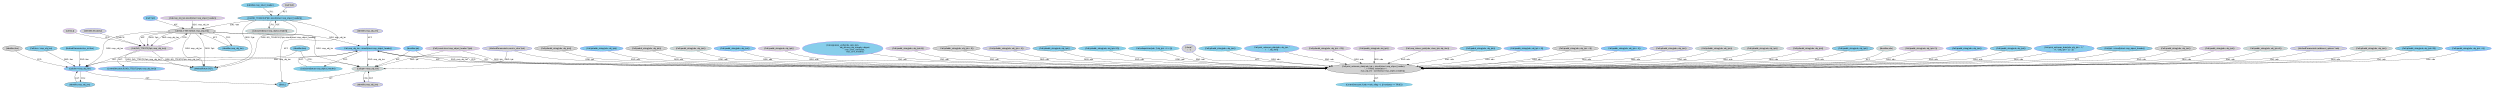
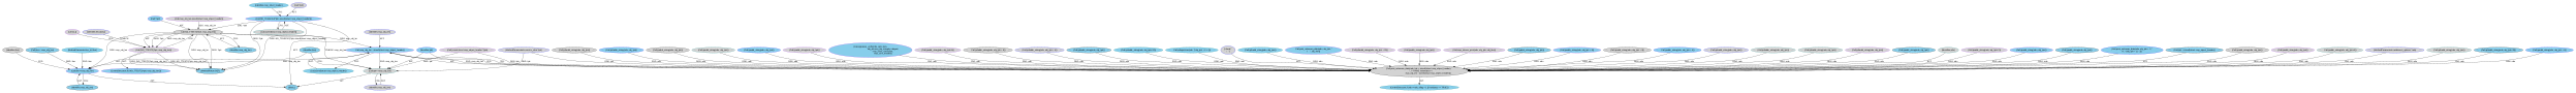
  digraph {
    fontname="Liberation Sans"
    node [color=black fillcolor=lightgrey fontname="Liberation Sans" style=filled]
    edge [fontname="Liberation Sans"]
-   n1 [fillcolor=skyblue label="(Call,ND_TCHECK2(*tptr, sizeof(struct rsvp_object_header)))"]
+   n1 [color=purple fillcolor=skyblue label="(Call,ND_TCHECK2(*tptr, sizeof(struct rsvp_object_header)))"]
    n2 [label="(Call,ND_TTEST2(*tptr, rsvp_obj_len))"]
    n3 [color=teal label="(Call,sizeof(struct rsvp_object_header))"]
    n4 [fillcolor=skyblue label="(MethodReturn,RET)"]
    n5 [fillcolor=skyblue label="(Block,)"]
    n6 [color=purple label="(Call,!ND_TTEST2(*tptr, rsvp_obj_len))"]
    n7 [color=purple fillcolor=skyblue label="(Call,rsvp_obj_len - sizeof(struct rsvp_object_header))"]
    n8 [color=teal label="(Call,tptr+=rsvp_obj_len)"]
    n9 [color=purple fillcolor=skyblue label="(Call,tlen-=rsvp_obj_len)"]
    n10 [fillcolor=skyblue label="(Identifier,rsvp_obj_len)"]
    n11 [color=purple fillcolor=skyblue label="(ControlStructure,if (!ND_TTEST2(*tptr, rsvp_obj_len)))"]
    n12 [label="(Call,print_unknown_data(ndo, tptr + sizeof(struct rsvp_object_header), \"\n\t    \", /* FIXME indentation */\n                               rsvp_obj_len - sizeof(struct rsvp_object_header)))"]
    n13 [color=teal fillcolor=skyblue label="(Call,sizeof(struct rsvp_object_header))"]
    n14 [color=blue label="(Identifier,rsvp_obj_len)"]
    n15 [fillcolor=skyblue label="(Identifier,rsvp_obj_len)"]
    n16 [color=teal fillcolor=skyblue label="(ControlStructure,if (ndo->ndo_vflag > 1 || hexdump == TRUE))"]
    n17 [color=blue label="(Call,ip6addr_string(ndo, obj_tptr + 4))"]
    n18 [color=purple label="(Literal,1)"]
    n19 [fillcolor=skyblue label="(Call,ip6addr_string(ndo, obj_tptr))"]
    n20 [color=teal fillcolor=skyblue label="(Call,ip6addr_string(ndo, obj_tptr+20))"]
    n21 [color=teal fillcolor=skyblue label="(Call,safeputchar(ndo, *(obj_tptr + 4 + i)))"]
    n22 [color=blue label="(Literal,\"\n\t    \")"]
    n23 [color=teal fillcolor=skyblue label="(Call,ip6addr_string(ndo, obj_tptr))"]
    n24 [color=purple fillcolor=skyblue label="(Call,print_unknown_data(ndo, obj_tptr, \"\n\t    \", obj_tlen))"]
    n25 [color=purple label="(Call,ip6addr_string(ndo, obj_tptr + 20))"]
    n26 [color=purple label="(Call,ipaddr_string(ndo, obj_tptr))"]
-   n27 [color=purple label="(Call,rsvp_intserv_print(ndo, clear_tptr, obj_tlen))"]
+   n27 [color=purple label="(Call,rsvp_intserv_print(ndo, obj_tptr, obj_tlen))"]
    n28 [fillcolor=skyblue label="(Call,ipaddr_string(ndo, obj_tptr))"]
    n29 [color=purple fillcolor=skyblue label="(Call,ipaddr_string(ndo, obj_tptr + 8))"]
    n30 [fillcolor=skyblue label="(Call,tlen < rsvp_obj_len)"]
    n31 [label="(Call,ipaddr_string(ndo, obj_tptr + 8))"]
    n32 [color=purple label="(Call,(const struct rsvp_object_header *)tptr)"]
    n33 [color=blue fillcolor=skyblue label="(Call,ipaddr_string(ndo, obj_tptr + 4))"]
    n34 [color=blue label="(Call,ip6addr_string(ndo, obj_tptr))"]
    n35 [color=teal label="(Call,ip6addr_string(ndo, obj_tptr))"]
    n36 [color=teal label="(Call,ip6addr_string(ndo, obj_tptr))"]
    n37 [color=blue label="(Identifier,rsvp_obj_len)"]
    n38 [color=purple label="(Call,ip6addr_string(ndo, obj_tptr))"]
    n39 [fillcolor=skyblue label="(Call,ipaddr_string(ndo, obj_tptr))"]
    n40 [color=teal label="(Identifier,ndo)"]
    n41 [color=purple label="(Call,ipaddr_string(ndo, obj_tptr+2))"]
    n42 [color=purple fillcolor=skyblue label="(Call,ipaddr_string(ndo, obj_tptr))"]
    n43 [fillcolor=skyblue label="(Call,ipaddr_string(ndo, obj_tptr))"]
    n44 [color=blue fillcolor=skyblue label="(Call,print_unknown_data(ndo, obj_tptr + 2, \"\n\t\t\", *(obj_tptr + 1) - 2))"]
    n45 [fillcolor=skyblue label="(Call,tptr + sizeof(struct rsvp_object_header))"]
    n46 [color=teal fillcolor=skyblue label="(Identifier,rsvp_struct_header)"]
    n47 [label="(Call,ipaddr_string(ndo, obj_tptr))"]
    n48 [color=purple label="(Call,ipaddr_string(ndo, obj_tptr))"]
    n49 [color=teal label="(Call,ipaddr_string(ndo, obj_tptr+8))"]
    n50 [color=blue label="(MethodParameterIn,netdissect_options *ndo)"]
    n51 [color=teal label="(Call,ip6addr_string(ndo, obj_tptr))"]
    n52 [fillcolor=skyblue label="(Call,ip6addr_string(ndo, obj_tptr+20))"]
    n53 [color=blue fillcolor=skyblue label="(Identifier,tptr)"]
    n54 [color=blue fillcolor=skyblue label="(Call,ipaddr_string(ndo, obj_tptr + 4))"]
    n55 [color=purple fillcolor=skyblue label="(Call,*tptr)"]
    n56 [label="(Call,ip6addr_string(ndo, obj_tptr))"]
    n57 [color=blue fillcolor=skyblue label="(Call,ip6addr_string(ndo, obj_tptr))"]
    n58 [color=blue label="(Identifier,hexdump)"]
    n59 [color=blue label="(Call,*tptr)"]
    n60 [label="(Call,ipaddr_string(ndo, obj_tptr))"]
    n61 [color=blue label="(MethodParameterIn,const u_char *tptr)"]
    n62 [color=purple label="(Call,rsvp_obj_len-sizeof(struct rsvp_object_header))"]
    n63 [color=teal fillcolor=skyblue label="(MethodParameterIn,u_int tlen)"]
    n64 [color=teal label="(Call,ipaddr_string(ndo, obj_tptr))"]
    n65 [color=blue fillcolor=skyblue label="(Call,ipaddr_string(ndo, obj_tptr))"]
    n66 [label="(Identifier,tlen)"]
    n67 [fillcolor=skyblue label="(Identifier,tlen)"]
    n68 [color=purple label="(Call,ipaddr_string(ndo, obj_tptr))"]
    n69 [color=purple fillcolor=skyblue label="(Call,signature_verify(ndo, pptr, plen,\n                                            obj_ptr.rsvp_obj_integrity->digest,\n                                            rsvp_clear_checksum,\n                                            rsvp_com_header))"]
    n70 [color=purple label="(Call,ipaddr_string(ndo, obj_tptr+8))"]
    n71 [label="(Call,ip6addr_string(ndo, obj_tptr + 8))"]
    n1 -> n2 [label="DDG: *tptr"]
    n1 -> n3 [label="CFG: "]
    n1 -> n4 [label="DDG: *tptr"]
    n1 -> n4 [label="DDG: ND_TCHECK2(*tptr, sizeof(struct rsvp_object_header))"]
    n1 -> n5 [label="AST: "]
    n2 -> n4 [label="DDG: rsvp_obj_len"]
    n2 -> n4 [label="DDG: *tptr"]
    n2 -> n6 [label="AST: "]
    n2 -> n6 [label="DDG: *tptr"]
    n2 -> n6 [label="DDG: rsvp_obj_len"]
    n2 -> n7 [label="DDG: rsvp_obj_len"]
-   n2 -> n8 [label="DDG: rsvp_obj_len"]
+   n2 -> n8 [label="TCHECK: rsvp_obj_len"]
    n2 -> n9 [label="DDG: rsvp_obj_len"]
    n2 -> n10 [label="CFG: "]
    n3 -> n1 [label="AST: "]
    n6 -> n2 [label="CFG: "]
    n6 -> n4 [label="DDG: ND_TTEST2(*tptr, rsvp_obj_len)"]
    n6 -> n4 [label="DDG: !ND_TTEST2(*tptr, rsvp_obj_len)"]
    n6 -> n11 [label="AST: "]
    n7 -> n8 [label="DDG: rsvp_obj_len"]
    n7 -> n9 [label="DDG: rsvp_obj_len"]
    n7 -> n12 [label="AST: "]
    n7 -> n12 [label="DDG: rsvp_obj_len"]
    n7 -> n13 [label="CFG: "]
    n8 -> n5 [label="AST: "]
    n8 -> n14 [label="CFG: "]
    n9 -> n5 [label="AST: "]
    n9 -> n15 [label="CFG: "]
    n10 -> n2 [label="AST: "]
    n12 -> n7 [label="CFG: "]
    n12 -> n16 [label="AST: "]
    n13 -> n7 [label="AST: "]
    n14 -> n8 [label="AST: "]
    n15 -> n9 [label="AST: "]
    n17 -> n12 [label="DDG: ndo"]
    n18 -> n6 [label="CFG: "]
    n19 -> n12 [label="DDG: ndo"]
    n20 -> n12 [label="DDG: ndo"]
    n21 -> n12 [label="DDG: ndo"]
    n22 -> n12 [label="AST: "]
    n23 -> n12 [label="DDG: ndo"]
    n24 -> n12 [label="DDG: ndo"]
    n25 -> n12 [label="DDG: ndo"]
    n26 -> n12 [label="DDG: ndo"]
    n27 -> n12 [label="DDG: ndo"]
    n28 -> n12 [label="DDG: ndo"]
    n29 -> n12 [label="DDG: ndo"]
    n30 -> n9 [label="DDG: tlen"]
    n31 -> n12 [label="DDG: ndo"]
    n32 -> n8 [label="DDG: tptr"]
    n32 -> n12 [label="DDG: tptr"]
    n33 -> n12 [label="DDG: ndo"]
    n34 -> n12 [label="DDG: ndo"]
    n35 -> n12 [label="DDG: ndo"]
    n36 -> n12 [label="DDG: ndo"]
    n37 -> n7 [label="AST: "]
    n38 -> n12 [label="DDG: ndo"]
    n39 -> n12 [label="DDG: ndo"]
    n40 -> n12 [label="AST: "]
    n41 -> n12 [label="DDG: ndo"]
    n42 -> n12 [label="DDG: ndo"]
    n43 -> n12 [label="DDG: ndo"]
    n44 -> n12 [label="DDG: ndo"]
    n45 -> n12 [label="AST: "]
    n46 -> n1 [label="CFG: "]
    n47 -> n12 [label="DDG: ndo"]
    n48 -> n12 [label="DDG: ndo"]
    n49 -> n12 [label="DDG: ndo"]
    n50 -> n12 [label="DDG: ndo"]
    n51 -> n12 [label="DDG: ndo"]
    n52 -> n12 [label="DDG: ndo"]
    n53 -> n8 [label="AST: "]
    n53 -> n12 [label="CFG: "]
    n54 -> n12 [label="DDG: ndo"]
    n55 -> n2 [label="AST: "]
    n56 -> n12 [label="DDG: ndo"]
    n57 -> n12 [label="DDG: ndo"]
    n58 -> n6 [label="TCHECK: "]
    n59 -> n1 [label="AST: "]
    n60 -> n12 [label="DDG: ndo"]
    n61 -> n8 [label="DDG: tptr"]
    n61 -> n12 [label="DDG: tptr"]
    n62 -> n2 [label="DDG: rsvp_obj_len"]
    n63 -> n9 [label="DDG: tlen"]
    n64 -> n12 [label="DDG: ndo"]
    n65 -> n12 [label="DDG: ndo"]
    n66 -> n9 [label="CFG: "]
    n67 -> n8 [label="CFG: "]
    n67 -> n9 [label="AST: "]
    n68 -> n12 [label="DDG: ndo"]
    n69 -> n12 [label="DDG: ndo"]
    n70 -> n12 [label="DDG: ndo"]
    n71 -> n12 [label="DDG: ndo"]
  }
